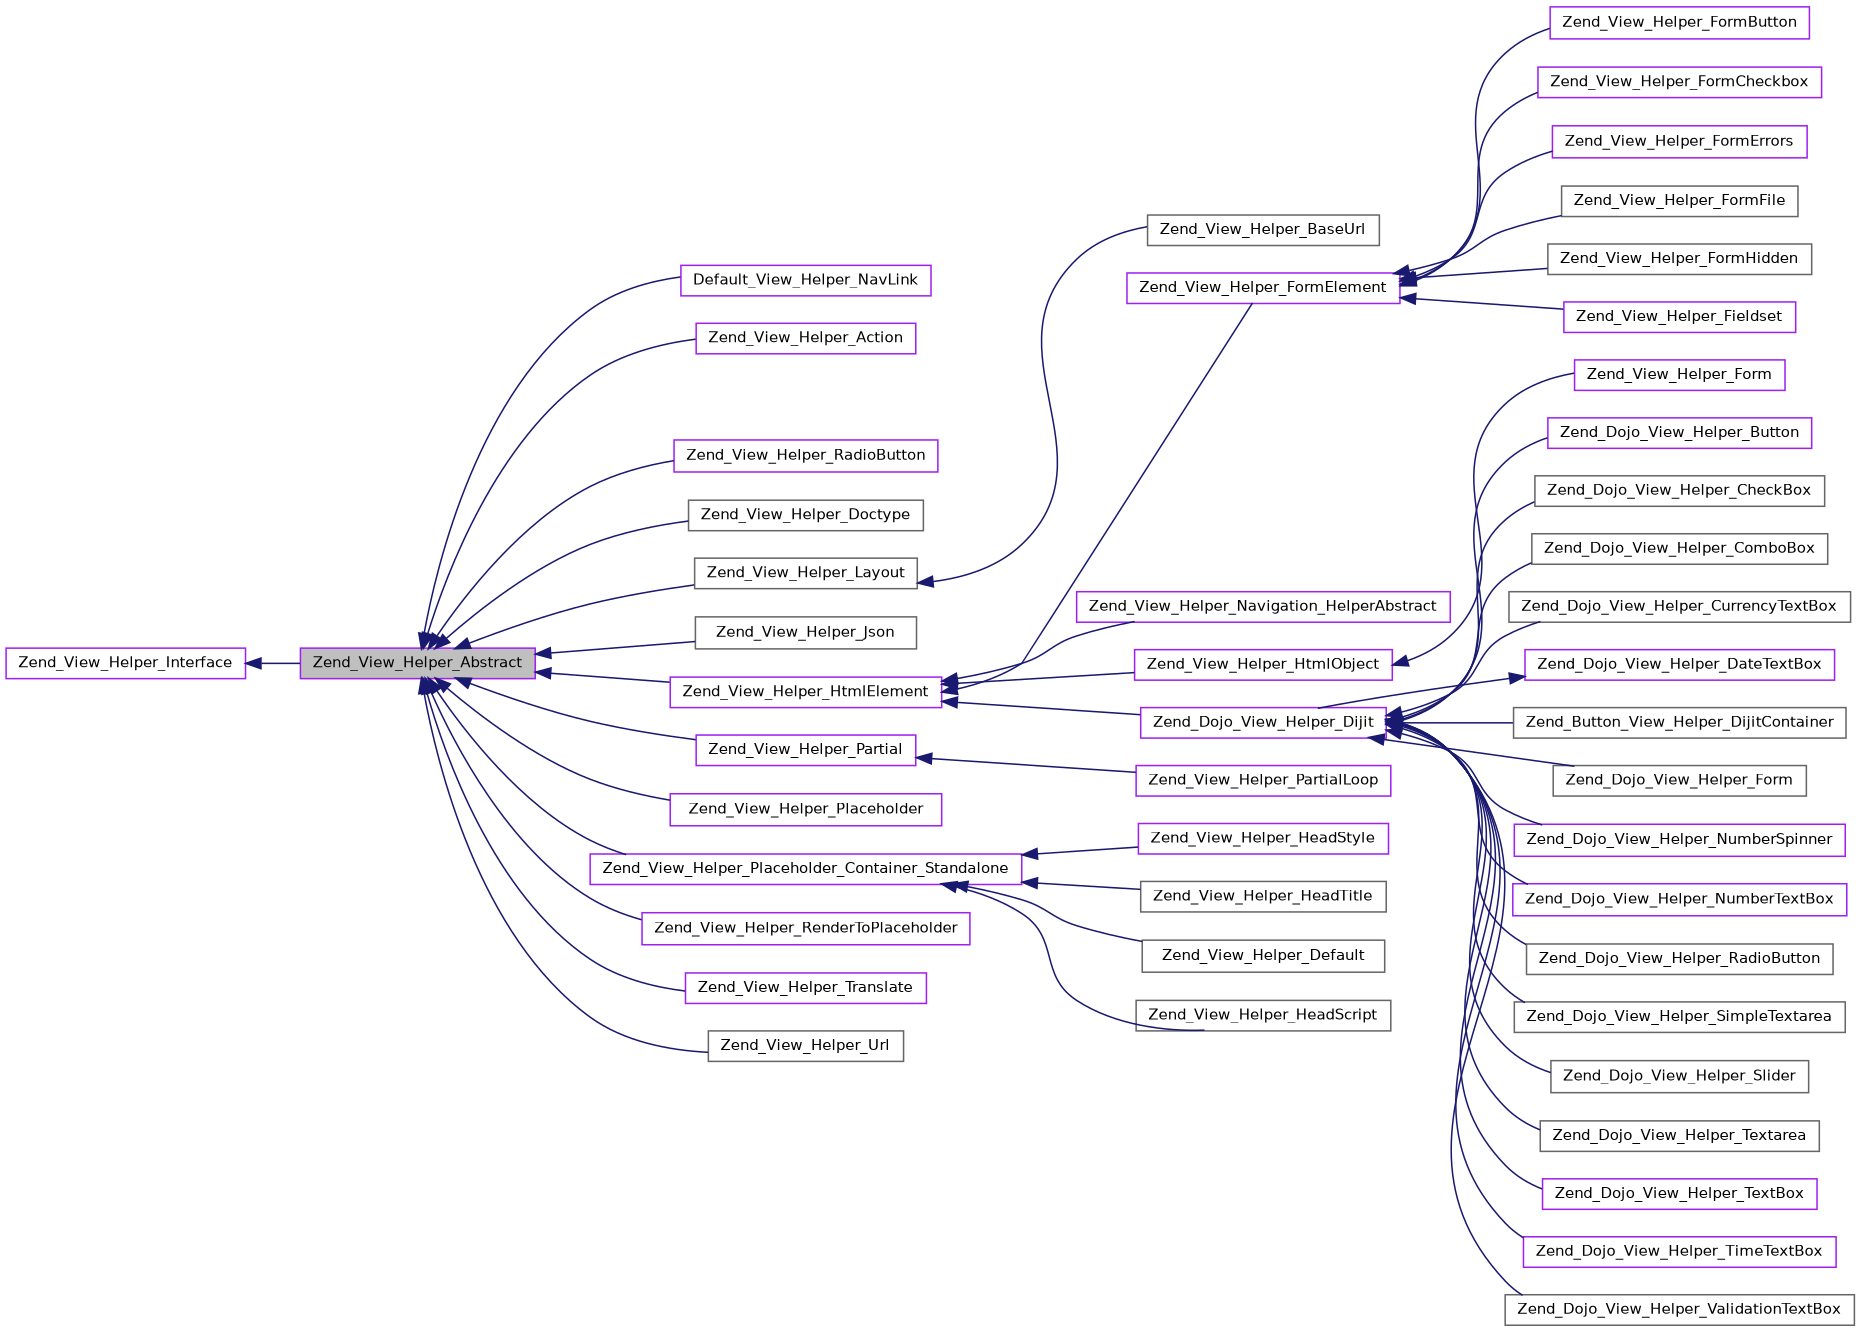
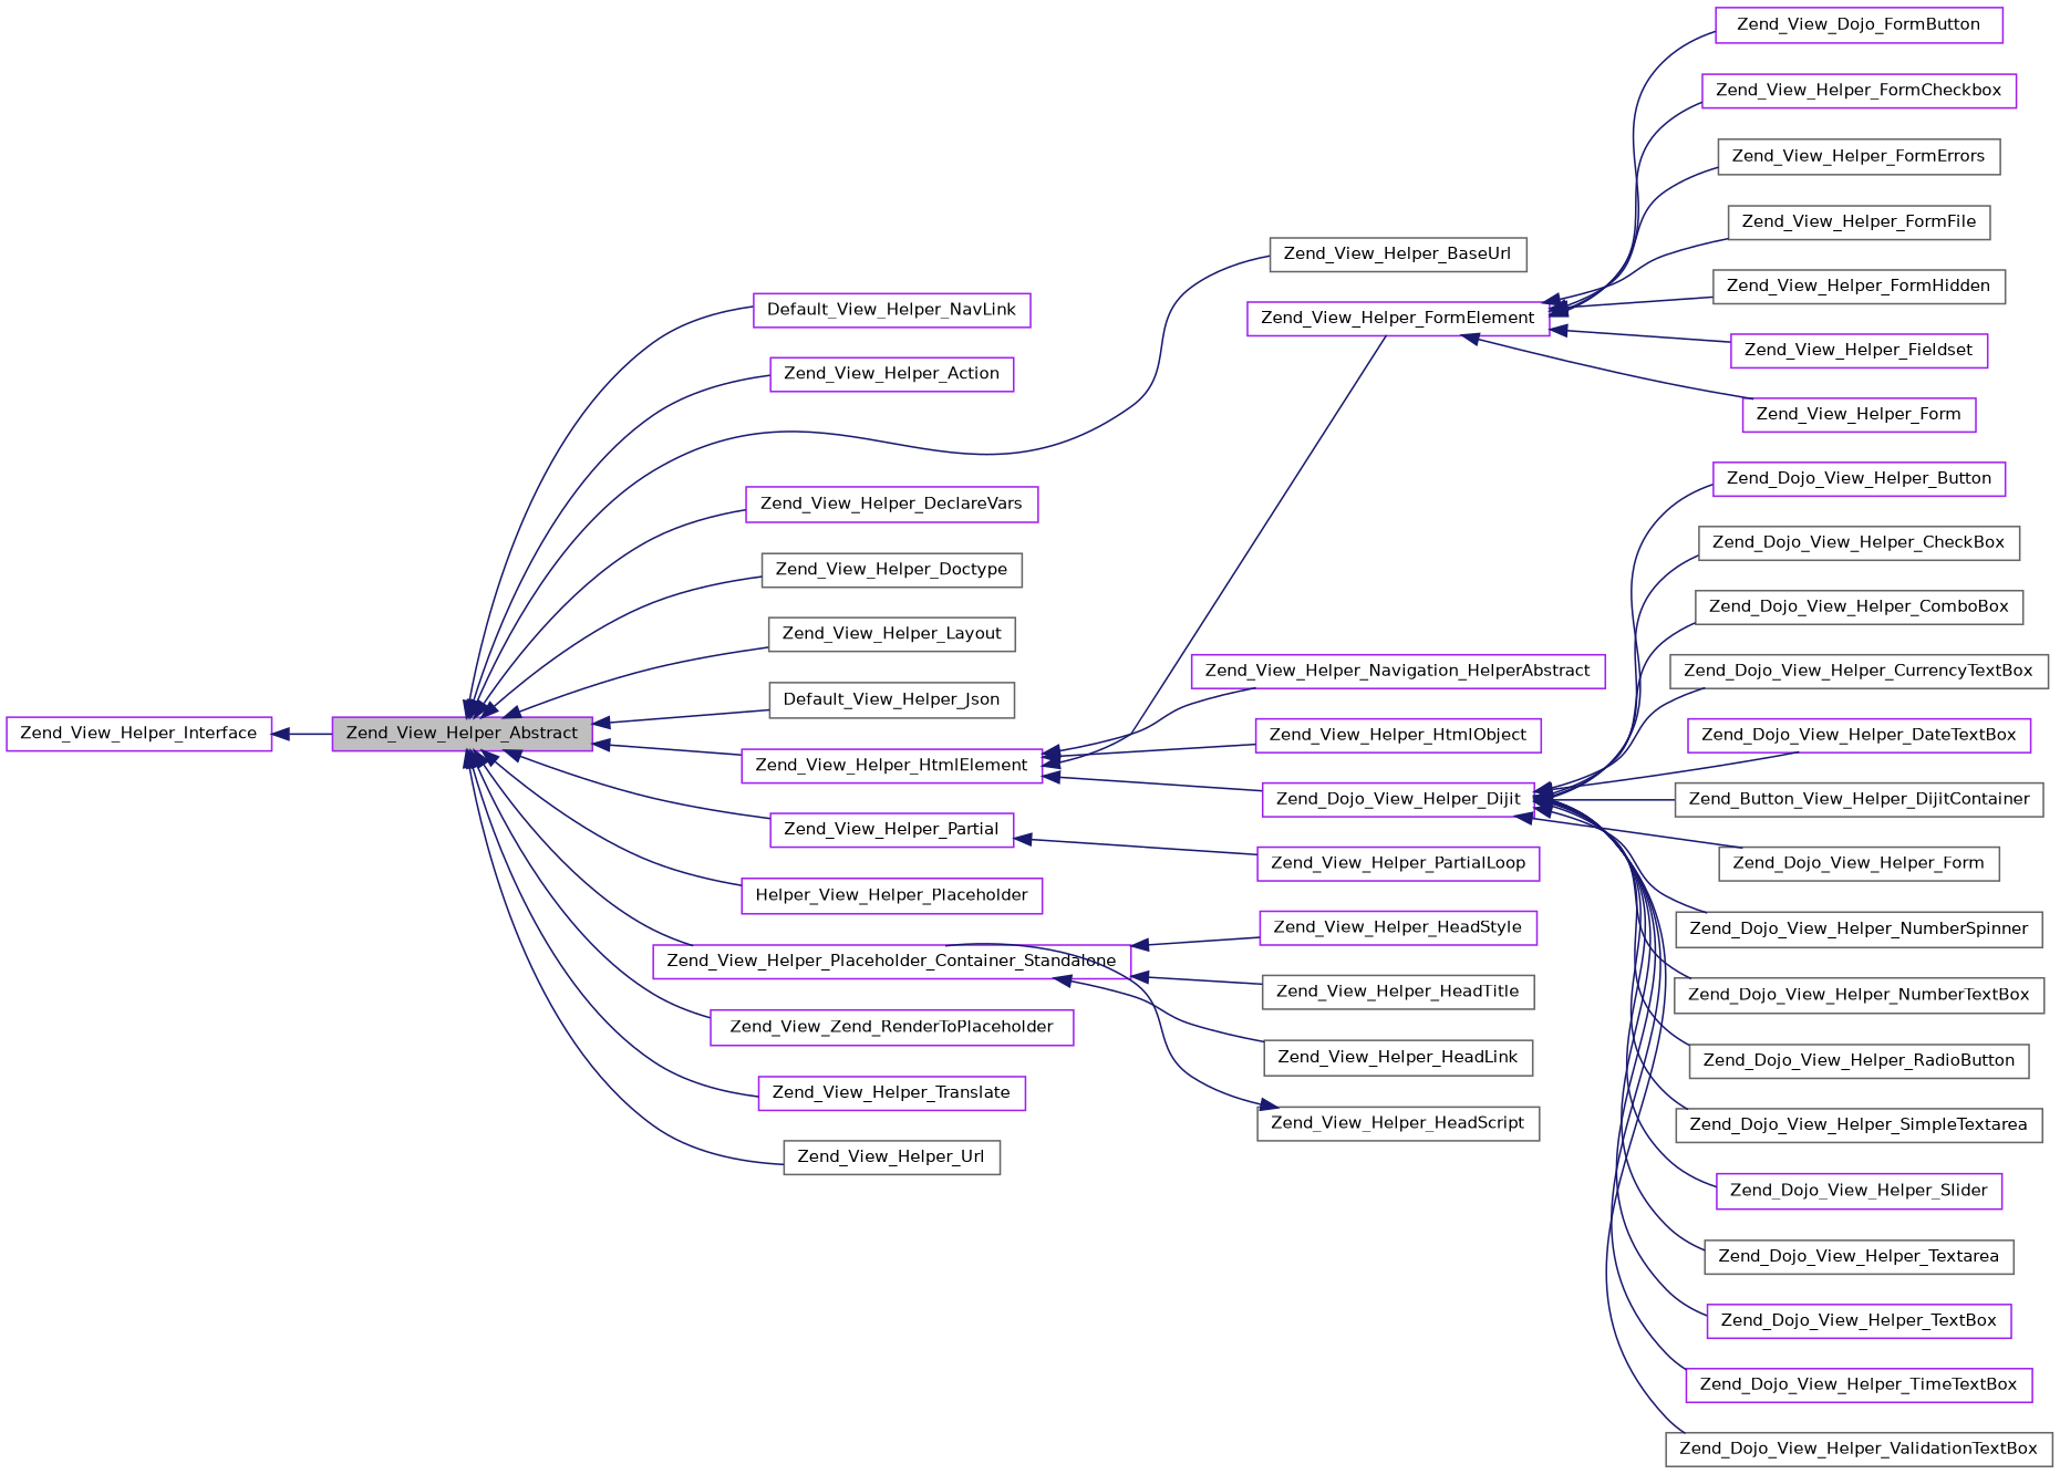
  digraph {
    rankdir=LR
    node [color=purple fillcolor=white fontname=Helvetica fontsize=10 shape=record style=filled]
    edge [color=midnightblue dir=back fontname=Helvetica fontsize=10 labelfontname=Helvetica labelfontsize=10 style=solid]
    n1 [fillcolor=grey75 fontcolor=black height=0.2 label=Zend_View_Helper_Abstract width=0.4]
    n2 [height=0.2 label=Default_View_Helper_NavLink width=0.4]
    n3 [height=0.2 label=Zend_View_Helper_Action width=0.4]
    n4 [color=gray40 height=0.2 label=Zend_View_Helper_BaseUrl width=0.4]
-   n5 [height=0.2 label=Zend_View_Helper_RadioButton width=0.4]
+   n5 [height=0.2 label=Zend_View_Helper_DeclareVars width=0.4]
    n6 [color=gray40 height=0.2 label=Zend_View_Helper_Doctype width=0.4]
    n7 [height=0.2 label=Zend_View_Helper_HtmlElement width=0.4]
-   n8 [color=gray40 height=0.2 label=Zend_View_Helper_Json width=0.4]
+   n8 [color=gray40 height=0.2 label=Default_View_Helper_Json width=0.4]
    n9 [color=gray40 height=0.2 label=Zend_View_Helper_Layout width=0.4]
    n10 [height=0.2 label=Zend_View_Helper_Partial width=0.4]
-   n11 [height=0.2 label=Zend_View_Helper_Placeholder width=0.4]
+   n11 [height=0.2 label=Helper_View_Helper_Placeholder width=0.4]
    n12 [height=0.2 label=Zend_View_Helper_Placeholder_Container_Standalone width=0.4]
-   n13 [height=0.2 label=Zend_View_Helper_RenderToPlaceholder width=0.4]
+   n13 [height=0.2 label=Zend_View_Zend_RenderToPlaceholder width=0.4]
    n14 [height=0.2 label=Zend_View_Helper_Translate width=0.4]
    n15 [color=gray40 height=0.2 label=Zend_View_Helper_Url width=0.4]
    n16 [height=0.2 label=Zend_Dojo_View_Helper_Dijit width=0.4]
    n17 [height=0.2 label=Zend_View_Helper_FormElement width=0.4]
    n18 [height=0.2 label=Zend_View_Helper_HtmlObject width=0.4]
    n19 [height=0.2 label=Zend_View_Helper_Navigation_HelperAbstract width=0.4]
    n20 [height=0.2 label=Zend_View_Helper_PartialLoop width=0.4]
-   n21 [color=gray40 height=0.2 label=Zend_View_Helper_Default width=0.4]
+   n21 [color=gray40 height=0.2 label=Zend_View_Helper_HeadLink width=0.4]
    n22 [color=gray40 height=0.2 label=Zend_View_Helper_HeadScript width=0.4]
    n23 [height=0.2 label=Zend_View_Helper_HeadStyle width=0.4]
    n24 [color=gray40 height=0.2 label=Zend_View_Helper_HeadTitle width=0.4]
    n25 [height=0.2 label=Zend_View_Helper_Interface width=0.4]
    n26 [height=0.2 label=Zend_Dojo_View_Helper_Button width=0.4]
    n27 [color=gray40 height=0.2 label=Zend_Dojo_View_Helper_CheckBox width=0.4]
    n28 [color=gray40 height=0.2 label=Zend_Dojo_View_Helper_ComboBox width=0.4]
    n29 [color=gray40 height=0.2 label=Zend_Dojo_View_Helper_CurrencyTextBox width=0.4]
    n30 [height=0.2 label=Zend_Dojo_View_Helper_DateTextBox width=0.4]
    n31 [color=gray40 height=0.2 label=Zend_Button_View_Helper_DijitContainer width=0.4]
    n32 [color=gray40 height=0.2 label=Zend_Dojo_View_Helper_Form width=0.4]
-   n33 [height=0.2 label=Zend_Dojo_View_Helper_NumberSpinner width=0.4]
-   n34 [height=0.2 label=Zend_Dojo_View_Helper_NumberTextBox width=0.4]
+   n33 [color=gray40 height=0.2 label=Zend_Dojo_View_Helper_NumberSpinner width=0.4]
+   n34 [color=gray40 height=0.2 label=Zend_Dojo_View_Helper_NumberTextBox width=0.4]
    n35 [color=gray40 height=0.2 label=Zend_Dojo_View_Helper_RadioButton width=0.4]
    n36 [color=gray40 height=0.2 label=Zend_Dojo_View_Helper_SimpleTextarea width=0.4]
-   n37 [color=gray40 height=0.2 label=Zend_Dojo_View_Helper_Slider width=0.4]
+   n37 [height=0.2 label=Zend_Dojo_View_Helper_Slider width=0.4]
    n38 [color=gray40 height=0.2 label=Zend_Dojo_View_Helper_Textarea width=0.4]
    n39 [height=0.2 label=Zend_Dojo_View_Helper_TextBox width=0.4]
    n40 [height=0.2 label=Zend_Dojo_View_Helper_TimeTextBox width=0.4]
    n41 [color=gray40 height=0.2 label=Zend_Dojo_View_Helper_ValidationTextBox width=0.4]
    n42 [height=0.2 label=Zend_View_Helper_Fieldset width=0.4]
    n43 [height=0.2 label=Zend_View_Helper_Form width=0.4]
-   n44 [height=0.2 label=Zend_View_Helper_FormButton width=0.4]
+   n44 [height=0.2 label=Zend_View_Dojo_FormButton width=0.4]
    n45 [height=0.2 label=Zend_View_Helper_FormCheckbox width=0.4]
-   n46 [height=0.2 label=Zend_View_Helper_FormErrors width=0.4]
+   n46 [color=gray40 height=0.2 label=Zend_View_Helper_FormErrors width=0.4]
    n47 [color=gray40 height=0.2 label=Zend_View_Helper_FormFile width=0.4]
    n48 [color=gray40 height=0.2 label=Zend_View_Helper_FormHidden width=0.4]
    n1 -> n2
    n1 -> n3
-   n9 -> n4
+   n1 -> n4
    n1 -> n5
    n1 -> n6
    n1 -> n7
    n1 -> n8
    n1 -> n9
    n1 -> n10
    n1 -> n11
    n1 -> n12
    n1 -> n13
    n1 -> n14
    n1 -> n15
    n7 -> n16
    n7 -> n17
    n7 -> n18
    n7 -> n19
    n10 -> n20
    n12 -> n21
-   n12 -> n22
+   n22 -> n12
    n12 -> n23
    n12 -> n24
    n16 -> n26
    n16 -> n27
    n16 -> n28
    n16 -> n29
-   n30 -> n16
+   n16 -> n30
    n16 -> n31
    n16 -> n32
    n16 -> n33
    n16 -> n34
    n16 -> n35
    n16 -> n36
    n16 -> n37
    n16 -> n38
    n16 -> n39
    n16 -> n40
    n16 -> n41
    n17 -> n42
-   n18 -> n43
+   n17 -> n43
    n17 -> n44
    n17 -> n45
    n17 -> n46
    n17 -> n47
    n17 -> n48
    n25 -> n1
  }
